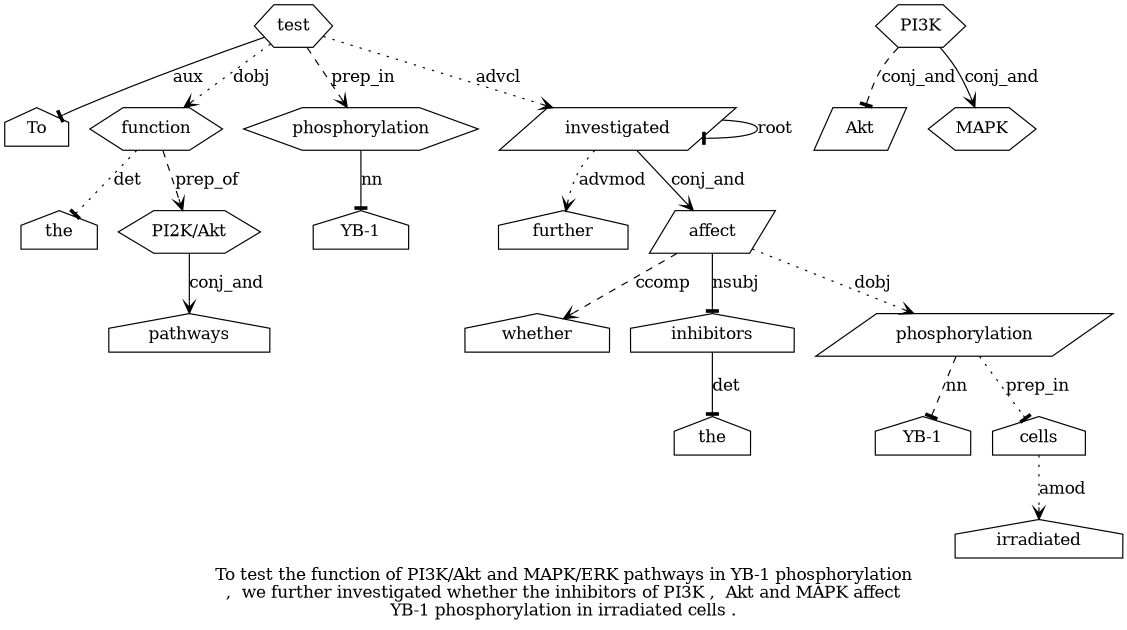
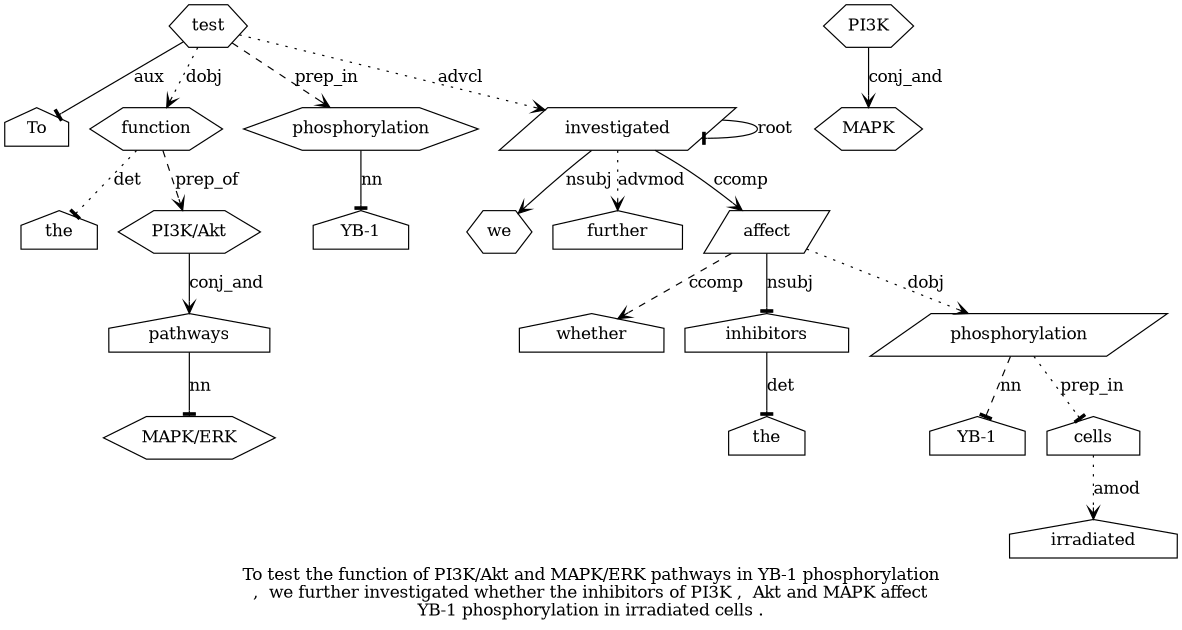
  digraph {
    label="To test the function of PI3K/Akt and MAPK/ERK pathways in YB-1 phosphorylation\n,  we further investigated whether the inhibitors of PI3K ,  Akt and MAPK affect\nYB-1 phosphorylation in irradiated cells ."
    node [fillcolor=white shape=house style=filled]
    edge [arrowhead=vee style=solid]
    n1 [label=test shape=hexagon]
    n2 [label=To]
    n3 [label=function shape=hexagon]
    n4 [label=phosphorylation shape=hexagon]
    n5 [label=investigated shape=parallelogram]
    n6 [label=the]
-   n7 [label="PI2K/Akt" shape=hexagon]
+   n7 [label="PI3K/Akt" shape=hexagon]
    n8 [label="YB-1"]
+   n9 [label=we shape=hexagon]
    n10 [label=further]
    n11 [label=affect shape=parallelogram]
    n12 [label=whether]
    n13 [label=inhibitors]
    n14 [label=phosphorylation shape=parallelogram]
    n15 [label=pathways]
+   n16 [label="MAPK/ERK" shape=hexagon]
    n17 [label=the]
    n18 [label="YB-1"]
    n19 [label=cells]
    n20 [label=PI3K shape=hexagon]
-   n21 [label=Akt shape=parallelogram]
    n22 [label=MAPK shape=hexagon]
    n23 [label=irradiated]
    n1 -> n2 [arrowhead=tee label=aux]
    n1 -> n3 [label=dobj style=dotted]
    n1 -> n4 [label=prep_in style=dashed]
    n1 -> n5 [label=advcl style=dotted]
    n3 -> n6 [arrowhead=tee label=det style=dotted]
    n3 -> n7 [label=prep_of style=dashed]
    n4 -> n8 [arrowhead=tee label=nn]
    n5 -> n5 [arrowhead=tee label=root]
+   n5 -> n9 [label=nsubj]
    n5 -> n10 [label=advmod style=dotted]
-   n5 -> n11 [label=conj_and]
+   n5 -> n11 [label=ccomp]
    n7 -> n15 [label=conj_and]
    n11 -> n12 [label=ccomp style=dashed]
    n11 -> n13 [arrowhead=tee label=nsubj]
    n11 -> n14 [label=dobj style=dotted]
    n13 -> n17 [arrowhead=tee label=det]
    n14 -> n18 [arrowhead=tee label=nn style=dashed]
    n14 -> n19 [arrowhead=tee label=prep_in style=dotted]
+   n15 -> n16 [arrowhead=tee label=nn]
    n19 -> n23 [label=amod style=dotted]
-   n20 -> n21 [arrowhead=tee label=conj_and style=dashed]
    n20 -> n22 [label=conj_and]
  }
